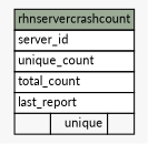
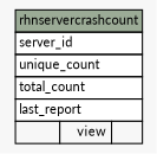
  digraph {
    bgcolor="#f7f7f7"
    fontname=Lato
    fontsize=11
    nodesep=0.18
    rankdir=RL
    ranksep=0.46
-   n1 [fontname=Lato fontsize=11 label=<     <TABLE BORDER="0" CELLBORDER="1" CELLSPACING="0" BGCOLOR="#ffffff">       <TR><TD COLSPAN="3" BGCOLOR="#9bab96" ALIGN="CENTER">rhnservercrashcount</TD></TR>       <TR><TD PORT="server_id" COLSPAN="3" ALIGN="LEFT">server_id</TD></TR>       <TR><TD PORT="unique_count" COLSPAN="3" ALIGN="LEFT">unique_count</TD></TR>       <TR><TD PORT="total_count" COLSPAN="3" ALIGN="LEFT">total_count</TD></TR>       <TR><TD PORT="last_report" COLSPAN="3" ALIGN="LEFT">last_report</TD></TR>       <TR><TD ALIGN="LEFT" BGCOLOR="#f7f7f7">  </TD><TD ALIGN="RIGHT" BGCOLOR="#f7f7f7">unique</TD><TD ALIGN="RIGHT" BGCOLOR="#f7f7f7">  </TD></TR>     </TABLE>> shape=plaintext]
+   n1 [fontname=Lato fontsize=11 label=<     <TABLE BORDER="0" CELLBORDER="1" CELLSPACING="0" BGCOLOR="#ffffff">       <TR><TD COLSPAN="3" BGCOLOR="#9bab96" ALIGN="CENTER">rhnservercrashcount</TD></TR>       <TR><TD PORT="server_id" COLSPAN="3" ALIGN="LEFT">server_id</TD></TR>       <TR><TD PORT="unique_count" COLSPAN="3" ALIGN="LEFT">unique_count</TD></TR>       <TR><TD PORT="total_count" COLSPAN="3" ALIGN="LEFT">total_count</TD></TR>       <TR><TD PORT="last_report" COLSPAN="3" ALIGN="LEFT">last_report</TD></TR>       <TR><TD ALIGN="LEFT" BGCOLOR="#f7f7f7">  </TD><TD ALIGN="RIGHT" BGCOLOR="#f7f7f7">view</TD><TD ALIGN="RIGHT" BGCOLOR="#f7f7f7">  </TD></TR>     </TABLE>> shape=plaintext]
  }
